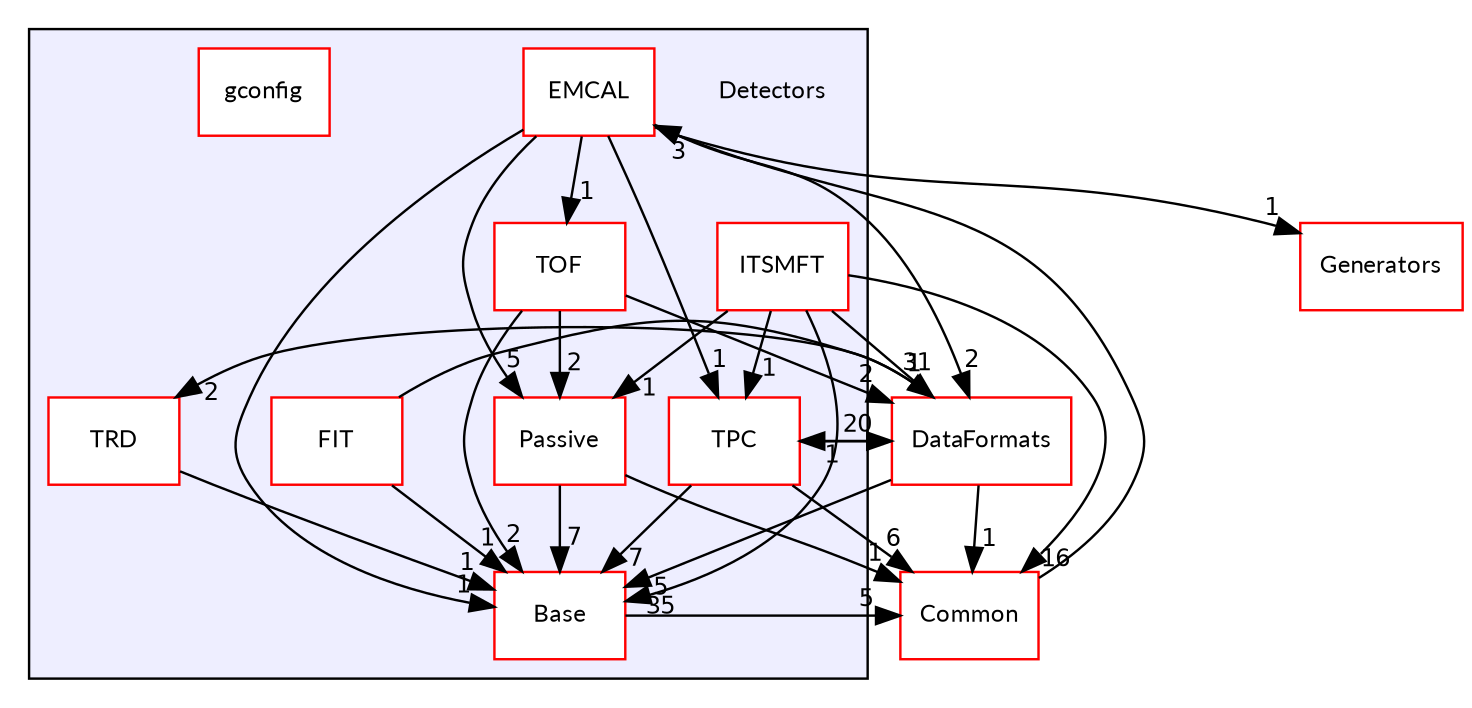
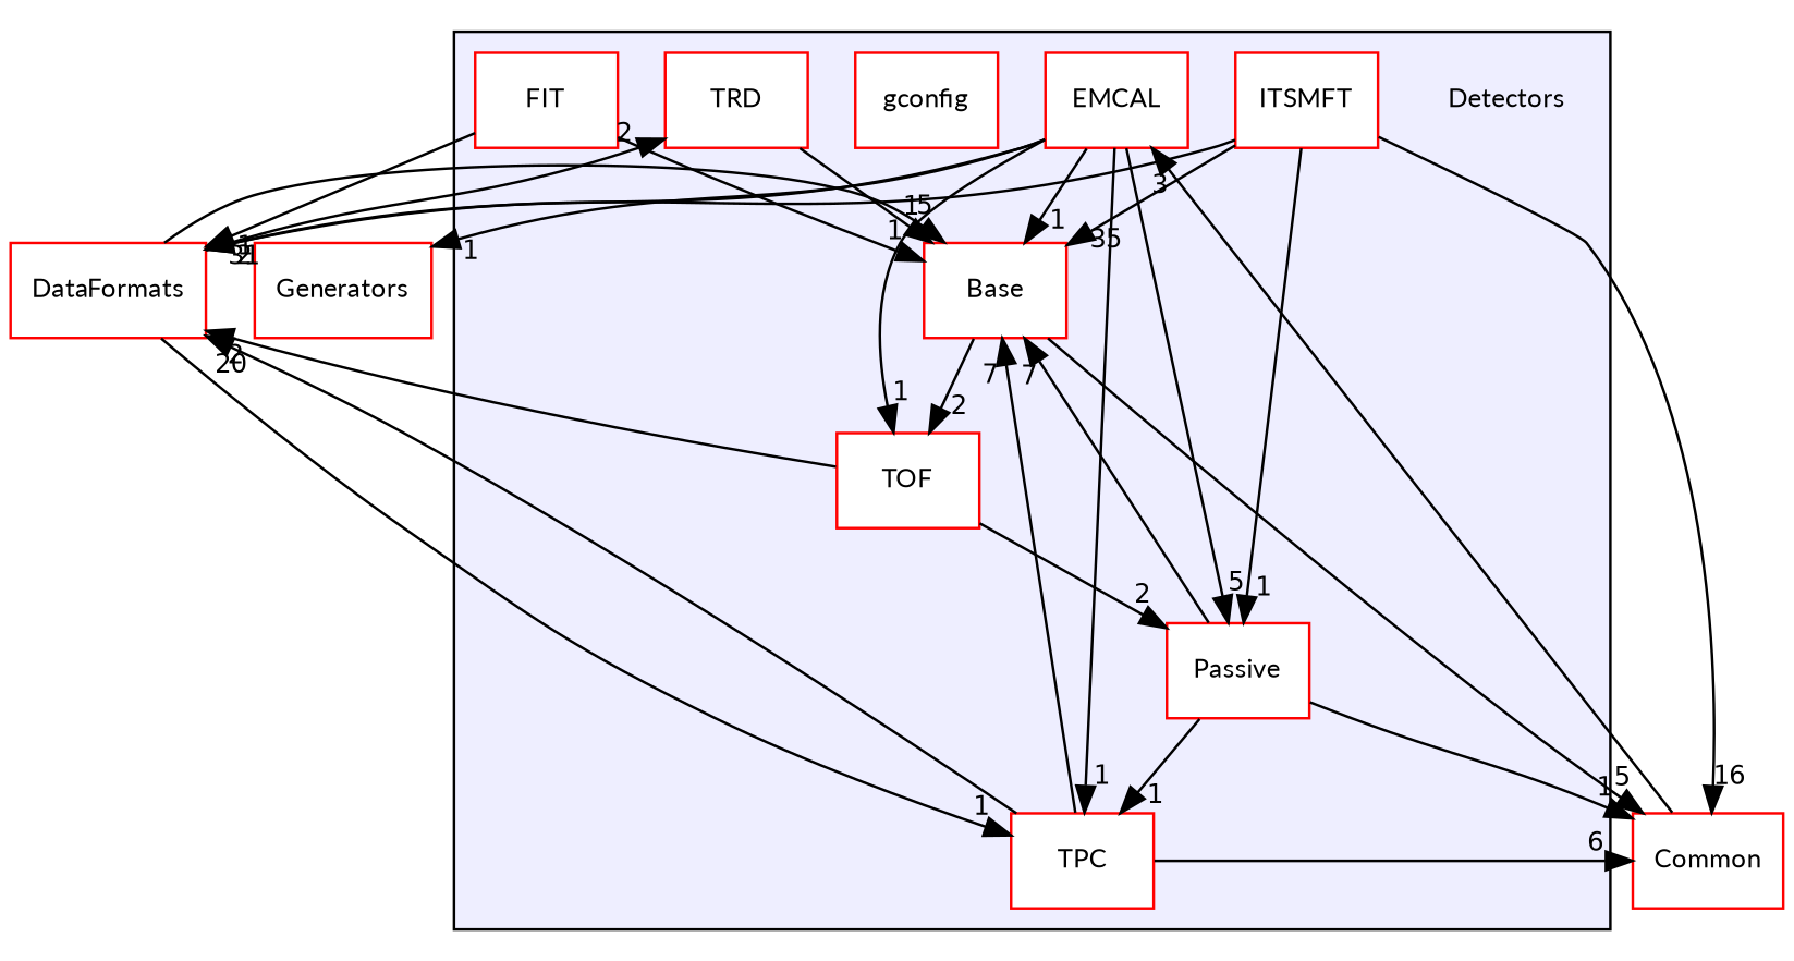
  digraph {
    compound=true
    fontname=Lato
    node [fontname=Lato fontsize=10 shape=box color=red fillcolor=white style=filled]
    edge [fontname=Lato headlabel=1 labeldistance=1.5 labelfontname=Helvetica labelfontsize=10]
    n1 [label=Detectors shape=plaintext color="" fillcolor="" style=""]
    n2 [label=Base]
    n3 [label=EMCAL]
    n4 [label=FIT]
    n5 [label=gconfig]
    n6 [label=ITSMFT]
    n7 [label=Passive]
    n8 [label=TOF]
    n9 [label=TPC]
    n10 [label=TRD]
    n11 [label=Common fillcolor="" style=""]
    n12 [label=Generators fillcolor="" style=""]
    n13 [label=DataFormats fillcolor="" style=""]
    subgraph cluster_1 {
      bgcolor="#eeeeff"
      pencolor=black
      n1
      n2
      n3
      n4
      n5
      n6
      n7
      n8
      n9
      n10
    }
    n2 -> n11 [headlabel=5]
    n3 -> n2
    n3 -> n7 [headlabel=5]
    n3 -> n8
    n3 -> n9
    n3 -> n12
    n3 -> n13 [headlabel=2]
    n4 -> n2
    n4 -> n13
    n6 -> n2 [headlabel=35]
    n6 -> n7
-   n6 -> n9
+   n7 -> n9
    n6 -> n11 [headlabel=16]
    n6 -> n13 [headlabel=31]
    n7 -> n2 [headlabel=7]
    n7 -> n11
-   n8 -> n2 [headlabel=2]
+   n2 -> n8 [headlabel=2]
    n8 -> n7 [headlabel=2]
    n8 -> n13 [headlabel=2]
    n9 -> n2 [headlabel=7]
    n9 -> n11 [headlabel=6]
    n9 -> n13 [headlabel=20]
    n10 -> n2
    n11 -> n3 [headlabel=3]
    n13 -> n2 [headlabel=5]
    n13 -> n9
    n13 -> n10 [headlabel=2]
-   n13 -> n11
  }
